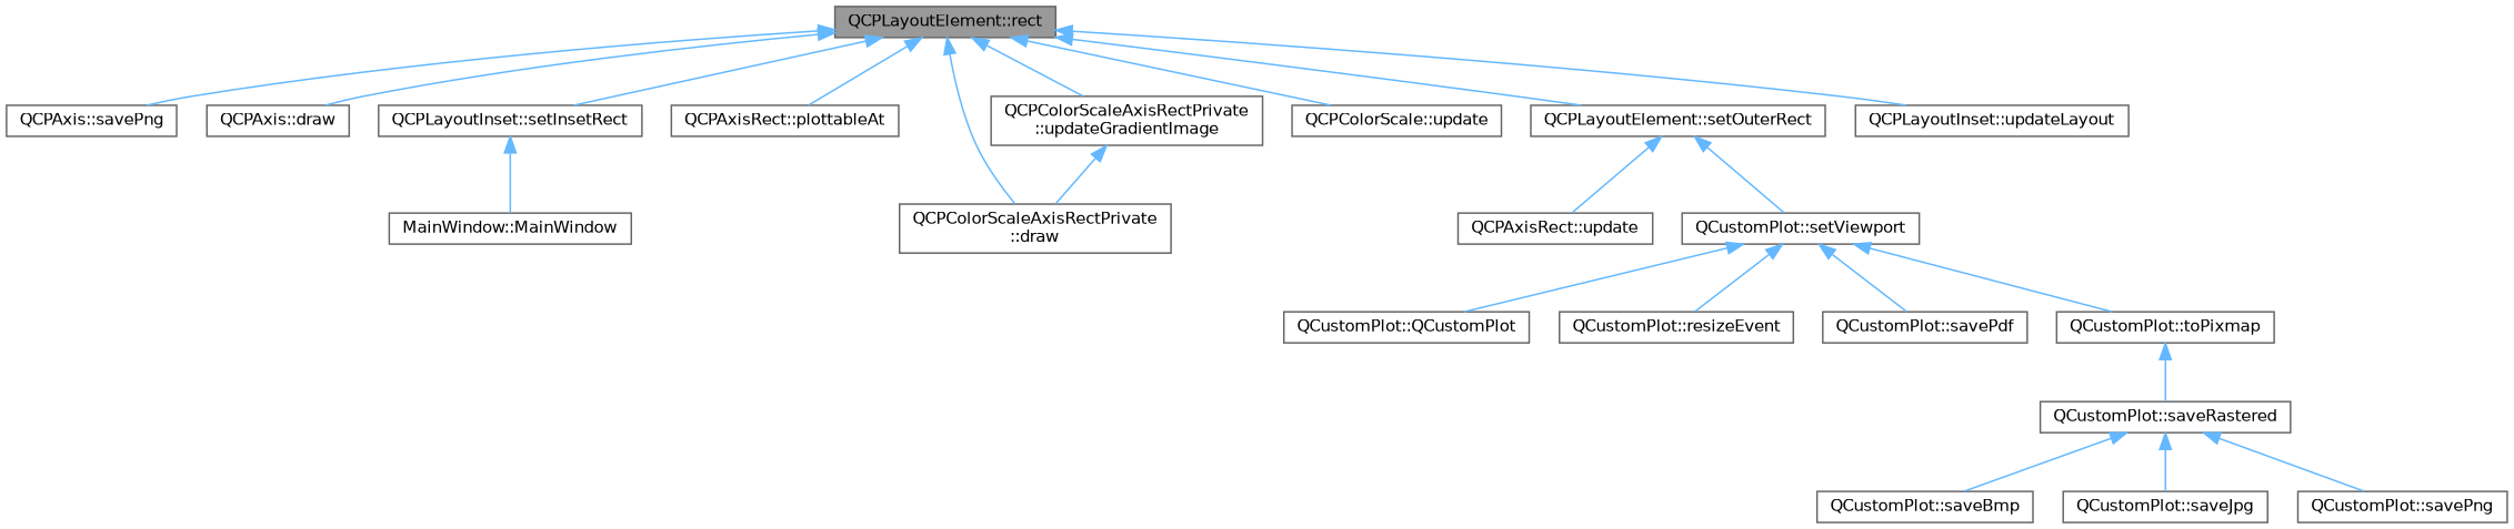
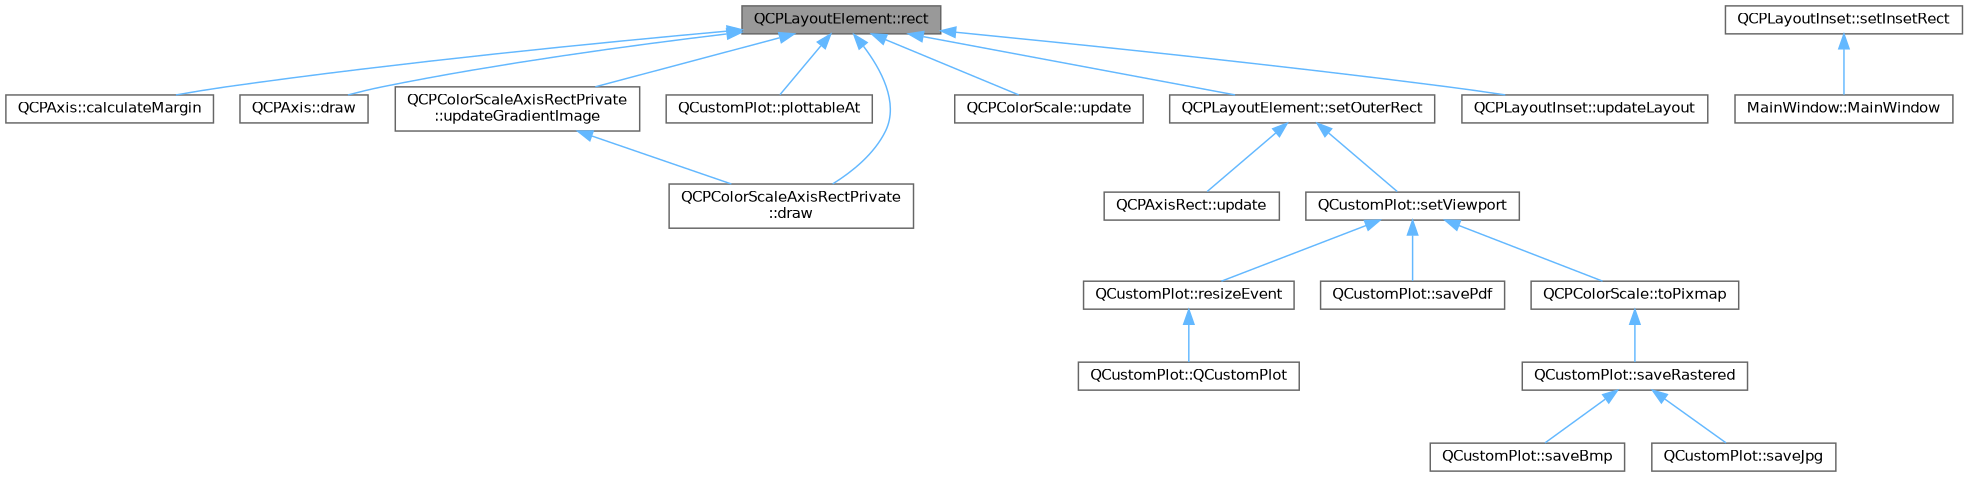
  digraph {
    rankdir=TB
    node [color=grey40 fillcolor=white fontname=Helvetica fontsize=10 shape=box style=filled]
    edge [color=steelblue1 dir=back fontname=Helvetica fontsize=10 labelfontname=Helvetica labelfontsize=10 style=solid]
    n1 [color=gray40 fillcolor=grey60 fontcolor=black height=0.2 label="QCPLayoutElement::rect" width=0.4]
-   n2 [height=0.2 label="QCPAxis::savePng" width=0.4]
+   n2 [height=0.2 label="QCPAxis::calculateMargin" width=0.4]
    n3 [height=0.2 label="QCPAxis::draw" width=0.4]
    n4 [height=0.2 label="QCPColorScaleAxisRectPrivate\l::draw" width=0.4]
-   n5 [height=0.2 label="QCPAxisRect::plottableAt" width=0.4]
+   n5 [height=0.2 label="QCustomPlot::plottableAt" width=0.4]
    n6 [height=0.2 label="QCPLayoutInset::setInsetRect" width=0.4]
    n7 [height=0.2 label="QCPLayoutElement::setOuterRect" width=0.4]
    n8 [height=0.2 label="QCPColorScale::update" width=0.4]
    n9 [height=0.2 label="QCPColorScaleAxisRectPrivate\l::updateGradientImage" width=0.4]
    n10 [height=0.2 label="QCPLayoutInset::updateLayout" width=0.4]
    n11 [height=0.2 label="MainWindow::MainWindow" width=0.4]
    n12 [height=0.2 label="QCPAxisRect::update" width=0.4]
    n13 [height=0.2 label="QCustomPlot::setViewport" width=0.4]
    n14 [height=0.2 label="QCustomPlot::QCustomPlot" width=0.4]
    n15 [height=0.2 label="QCustomPlot::resizeEvent" width=0.4]
    n16 [height=0.2 label="QCustomPlot::savePdf" width=0.4]
-   n17 [height=0.2 label="QCustomPlot::toPixmap" width=0.4]
+   n17 [height=0.2 label="QCPColorScale::toPixmap" width=0.4]
    n18 [height=0.2 label="QCustomPlot::saveRastered" width=0.4]
    n19 [height=0.2 label="QCustomPlot::saveBmp" width=0.4]
    n20 [height=0.2 label="QCustomPlot::saveJpg" width=0.4]
-   n21 [height=0.2 label="QCustomPlot::savePng" width=0.4]
    n1 -> n2
    n1 -> n3
    n1 -> n4
    n1 -> n5
-   n1 -> n6
    n1 -> n7
    n1 -> n8
    n1 -> n9
    n1 -> n10
    n6 -> n11
    n7 -> n12
    n7 -> n13
    n9 -> n4
-   n13 -> n14
+   n15 -> n14
    n13 -> n15
    n13 -> n16
    n13 -> n17
    n17 -> n18
    n18 -> n19
    n18 -> n20
-   n18 -> n21
  }
